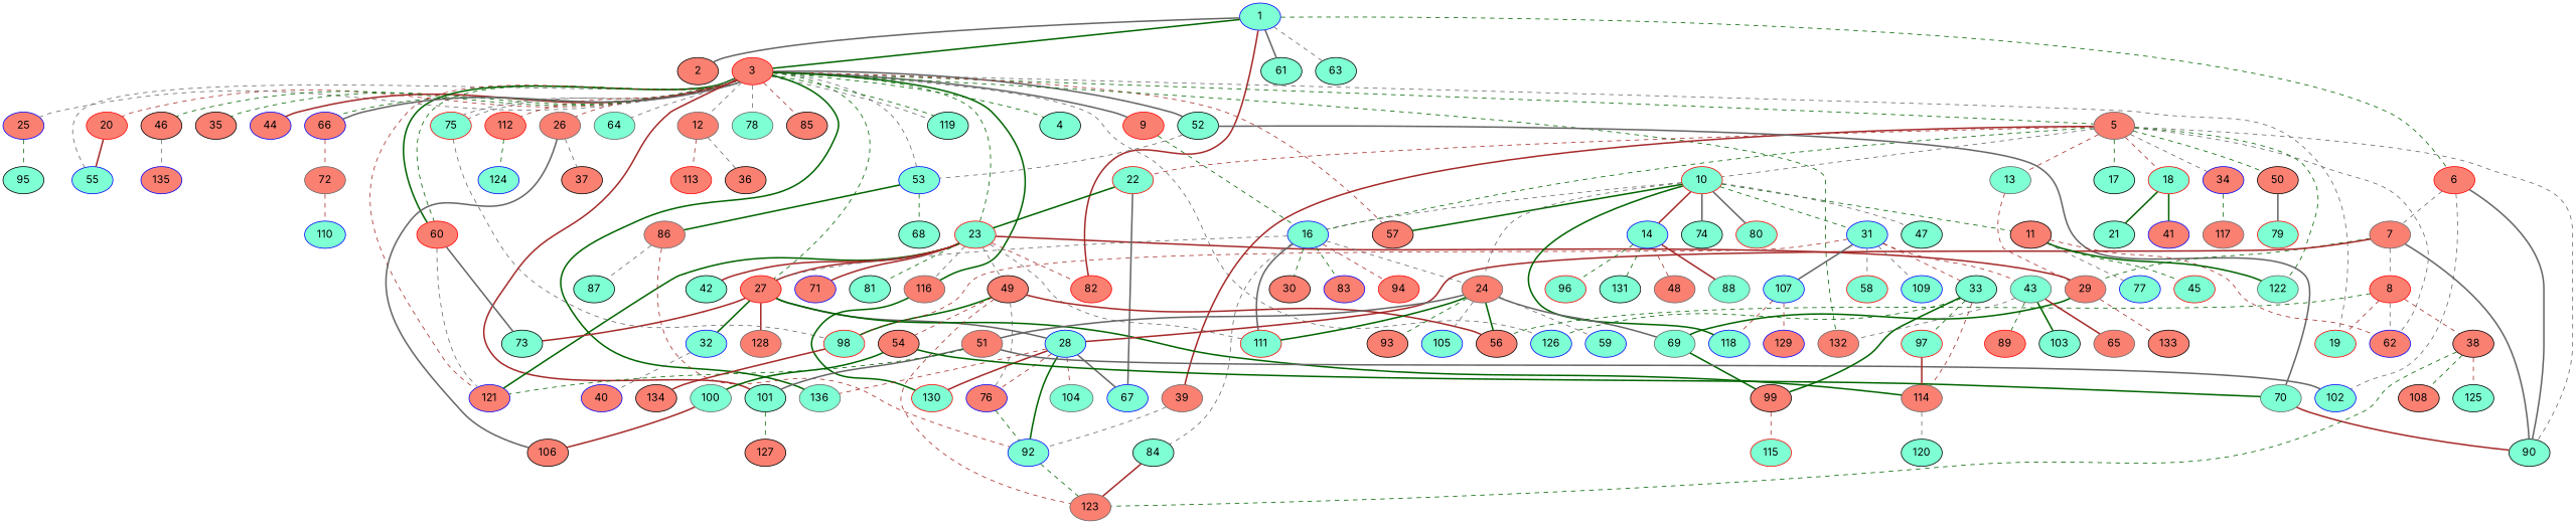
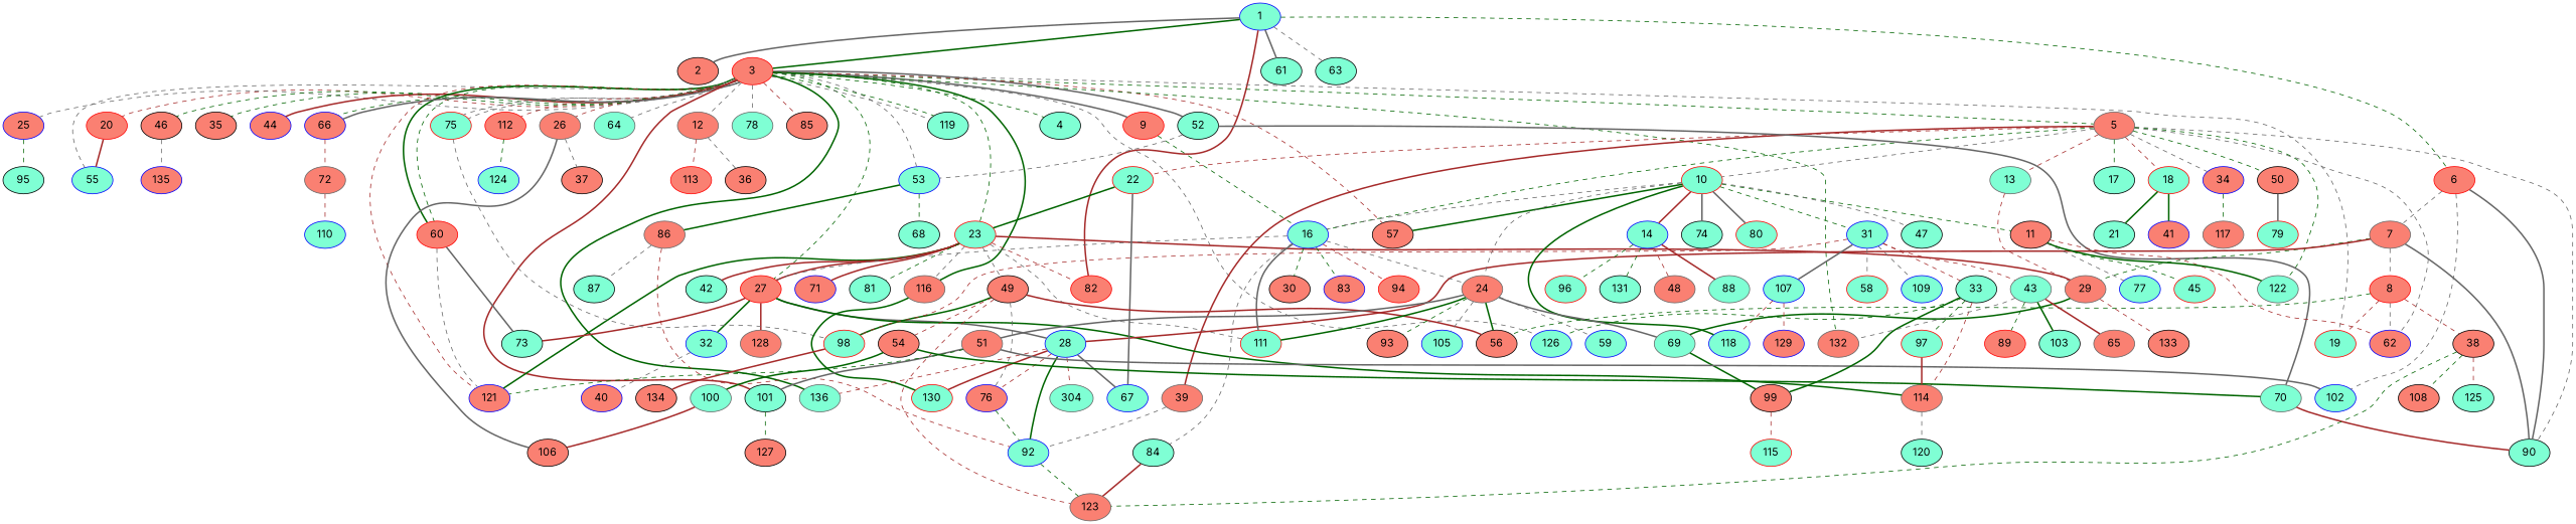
  graph {
    fontname=Inter
    node [color=black fillcolor=aquamarine fontname=Inter style=filled]
    edge [color=gray40 fontname=Inter style=dashed]
    1 [color=blue]
    2 [fillcolor=salmon]
    3 [color=red fillcolor=salmon]
    6 [color=red fillcolor=salmon]
    61
    63
    82 [color=red fillcolor=salmon]
    4
    5 [color=gray40 fillcolor=salmon]
    9 [color=red fillcolor=salmon]
    12 [color=gray40 fillcolor=salmon]
    19 [color=red]
    20 [color=red fillcolor=salmon]
    23 [color=red]
    25 [color=blue fillcolor=salmon]
    26 [color=gray40 fillcolor=salmon]
    27 [color=red fillcolor=salmon]
    35 [fillcolor=salmon]
    44 [color=blue fillcolor=salmon]
    46 [fillcolor=salmon]
    52
    53 [color=blue]
    55 [color=blue]
    57 [fillcolor=salmon]
    60 [color=red fillcolor=salmon]
    64 [color=gray40]
    66 [color=blue fillcolor=salmon]
    75 [color=red]
    78 [color=gray40]
    85 [fillcolor=salmon]
    101
    112 [color=red fillcolor=salmon]
    116 [color=gray40 fillcolor=salmon]
    119
    121 [color=blue fillcolor=salmon]
    126 [color=blue]
    132 [color=gray40 fillcolor=salmon]
    136 [color=gray40]
    90
    7 [color=gray40 fillcolor=salmon]
    102 [color=blue]
    10 [color=red]
    13 [color=gray40]
    16 [color=blue]
    17
    18 [color=red]
    22 [color=red]
    34 [color=blue fillcolor=salmon]
    39 [color=gray40 fillcolor=salmon]
    50 [fillcolor=salmon]
    62 [color=blue fillcolor=salmon]
    122 [color=gray40]
    36 [fillcolor=salmon]
    113 [color=red fillcolor=salmon]
    29 [color=gray40 fillcolor=salmon]
    111 [color=red]
    42
    49 [fillcolor=salmon]
    71 [color=blue fillcolor=salmon]
    81
    95
    37 [fillcolor=salmon]
    106 [fillcolor=salmon]
    28 [color=blue]
    32 [color=blue]
    73
    114 [color=gray40 fillcolor=salmon]
    128 [color=gray40 fillcolor=salmon]
    135 [color=blue fillcolor=salmon]
    70 [color=gray40]
    68
    86 [color=gray40 fillcolor=salmon]
    72 [color=gray40 fillcolor=salmon]
    98 [color=red]
    127 [fillcolor=salmon]
    124 [color=blue]
    130 [color=red]
    11 [fillcolor=salmon]
    14 [color=blue]
    24 [color=gray40 fillcolor=salmon]
    31 [color=blue]
    47
    74
    80 [color=red]
    118 [color=blue]
    30 [fillcolor=salmon]
    83 [color=blue fillcolor=salmon]
    84
    94 [color=red fillcolor=salmon]
    21
    41 [color=blue fillcolor=salmon]
    67 [color=blue]
    117 [color=gray40 fillcolor=salmon]
    92 [color=blue]
    79 [color=red]
    8 [color=red fillcolor=salmon]
    38 [fillcolor=salmon]
    56 [fillcolor=salmon]
    76 [color=blue fillcolor=salmon]
-   104 [color=gray40]
+   104 [color=gray40 label=304]
    69 [color=gray40]
    133 [fillcolor=salmon]
    108 [fillcolor=salmon]
    123 [color=gray40 fillcolor=salmon]
    125
    45 [color=red]
    77 [color=blue]
    48 [color=gray40 fillcolor=salmon]
    88 [color=gray40]
    96 [color=red]
    131
    51 [color=gray40 fillcolor=salmon]
    59 [color=blue]
    93 [fillcolor=salmon]
    105 [color=blue]
    33
    43 [color=gray40]
    58 [color=red]
    107 [color=blue]
    109 [color=blue]
    54 [fillcolor=salmon]
    99 [fillcolor=salmon]
    40 [color=blue fillcolor=salmon]
    120
    97 [color=red]
    65 [color=gray40 fillcolor=salmon]
    89 [color=red fillcolor=salmon]
    103
    134 [fillcolor=salmon]
    129 [color=blue fillcolor=salmon]
    115 [color=red]
    100 [color=gray40]
    87
    110 [color=blue]
    1 -- 2 [style=bold]
    1 -- 3 [color=darkgreen style=bold]
    1 -- 6 [color=darkgreen]
    1 -- 61 [style=bold]
    1 -- 63
    1 -- 82 [color=brown style=bold]
    3 -- 4 [color=darkgreen]
    3 -- 5 [color=darkgreen]
    3 -- 9 [style=bold]
    3 -- 12
    3 -- 19
    3 -- 20 [color=brown]
    3 -- 23 [color=darkgreen]
    3 -- 25
    3 -- 26 [color=brown]
    3 -- 27 [color=darkgreen]
    3 -- 35 [color=darkgreen]
    3 -- 44 [color=brown style=bold]
    3 -- 46 [color=darkgreen]
    3 -- 52 [style=bold]
    3 -- 53
    3 -- 55
    3 -- 57 [color=brown]
    3 -- 60 [color=darkgreen style=bold]
    3 -- 60 [color=darkgreen]
    3 -- 64
    3 -- 66 [color=darkgreen]
    3 -- 66 [style=bold]
    3 -- 75
    3 -- 75
    3 -- 78
    3 -- 85 [color=brown]
    3 -- 101 [color=brown style=bold]
    3 -- 112 [color=brown]
    3 -- 116 [color=darkgreen style=bold]
    3 -- 119
    3 -- 119 [color=darkgreen]
    3 -- 121 [color=brown]
    3 -- 126
    3 -- 132 [color=darkgreen]
    3 -- 136 [color=darkgreen style=bold]
    6 -- 90 [style=bold]
    6 -- 7
    6 -- 102
    5 -- 90
    5 -- 10
    5 -- 13 [color=brown]
    5 -- 16 [color=darkgreen]
    5 -- 17 [color=darkgreen]
    5 -- 18 [color=brown]
    5 -- 22 [color=brown]
    5 -- 34
    5 -- 39 [color=brown style=bold]
    5 -- 50 [color=darkgreen]
    5 -- 62
    5 -- 122 [color=darkgreen]
    9 -- 16 [color=darkgreen]
    12 -- 36
    12 -- 113 [color=brown]
    20 -- 55 [color=brown style=bold]
    23 -- 82 [color=brown]
    23 -- 27 [color=brown style=bold]
    23 -- 116
    23 -- 121 [color=darkgreen style=bold]
    23 -- 29 [color=brown style=bold]
    23 -- 111
    23 -- 42 [color=brown style=bold]
    23 -- 49
    23 -- 71 [color=brown style=bold]
    23 -- 81 [color=darkgreen]
    25 -- 95 [color=darkgreen]
    26 -- 37
    26 -- 106 [style=bold]
    27 -- 28 [style=bold]
    27 -- 32 [color=darkgreen style=bold]
    27 -- 73 [color=brown style=bold]
    27 -- 114 [color=darkgreen style=bold]
    27 -- 128 [color=brown style=bold]
    46 -- 135
    52 -- 53
    52 -- 70 [style=bold]
    53 -- 68 [color=darkgreen]
    53 -- 86 [color=darkgreen style=bold]
    60 -- 121
    60 -- 73 [style=bold]
    66 -- 72 [color=brown]
    75 -- 98
    101 -- 127 [color=darkgreen]
    112 -- 124 [color=darkgreen]
    116 -- 130 [color=darkgreen style=bold]
    7 -- 90 [style=bold]
    7 -- 29 [color=darkgreen]
    7 -- 28 [color=brown style=bold]
    7 -- 8
    10 -- 57 [color=darkgreen style=bold]
    10 -- 16
    10 -- 11 [color=darkgreen]
    10 -- 14 [color=brown style=bold]
    10 -- 24
    10 -- 31 [color=darkgreen]
    10 -- 47
    10 -- 74 [style=bold]
    10 -- 80 [style=bold]
    10 -- 118 [color=darkgreen style=bold]
    13 -- 29 [color=brown]
    16 -- 27
    16 -- 111 [style=bold]
    16 -- 24
    16 -- 30 [color=darkgreen]
    16 -- 83 [color=darkgreen]
    16 -- 84
    16 -- 94 [color=brown]
    18 -- 21 [color=darkgreen style=bold]
    18 -- 41 [color=darkgreen style=bold]
    22 -- 23 [color=darkgreen style=bold]
    22 -- 67 [style=bold]
    34 -- 117 [color=darkgreen]
    39 -- 92
    50 -- 79 [style=bold]
    29 -- 69 [color=darkgreen style=bold]
    29 -- 133 [color=brown]
    49 -- 98 [color=darkgreen style=bold]
    49 -- 56 [color=brown style=bold]
    49 -- 76
    49 -- 123 [color=brown]
    49 -- 54 [color=brown]
    28 -- 136 [color=brown]
    28 -- 130 [color=brown style=bold]
    28 -- 67 [style=bold]
    28 -- 92 [color=darkgreen style=bold]
    28 -- 76 [color=brown]
    28 -- 104 [color=brown]
    32 -- 40
    114 -- 120
    70 -- 90 [color=brown style=bold]
    86 -- 92 [color=brown]
    86 -- 87
    72 -- 110 [color=brown]
    98 -- 134 [color=brown style=bold]
    11 -- 62 [color=brown]
    11 -- 122 [color=darkgreen style=bold]
    11 -- 45 [color=darkgreen]
    11 -- 77
    14 -- 48 [color=brown]
    14 -- 88 [color=brown style=bold]
    14 -- 96 [color=darkgreen]
    14 -- 131 [color=darkgreen]
    24 -- 111 [color=darkgreen style=bold]
    24 -- 56 [color=darkgreen style=bold]
    24 -- 69 [style=bold]
    24 -- 51 [style=bold]
    24 -- 59
    24 -- 93 [color=darkgreen]
    24 -- 105
    31 -- 98 [color=brown]
    31 -- 33 [color=brown]
    31 -- 43 [color=brown]
    31 -- 58
    31 -- 107 [style=bold]
    31 -- 109
    84 -- 123 [color=brown style=bold]
    92 -- 123 [color=darkgreen]
    8 -- 19 [color=brown]
    8 -- 62
    8 -- 38 [color=brown]
    8 -- 56 [color=darkgreen]
    38 -- 108 [color=darkgreen]
    38 -- 123 [color=darkgreen]
    38 -- 125 [color=brown]
    76 -- 92 [color=darkgreen]
    69 -- 99 [color=darkgreen style=bold]
    51 -- 101 [style=bold]
    51 -- 121 [color=darkgreen]
    51 -- 102 [style=bold]
    33 -- 126 [color=darkgreen]
    33 -- 114 [color=brown]
    33 -- 99 [color=darkgreen style=bold]
    33 -- 97 [color=darkgreen]
    43 -- 132
    43 -- 65 [color=brown style=bold]
    43 -- 89 [color=darkgreen]
    43 -- 103 [color=darkgreen style=bold]
    107 -- 118 [color=brown]
    107 -- 129 [color=brown]
    54 -- 70 [color=darkgreen style=bold]
    54 -- 100 [color=darkgreen style=bold]
    99 -- 115 [color=brown]
    97 -- 114 [color=brown style=bold]
    100 -- 106 [color=brown style=bold]
  }
